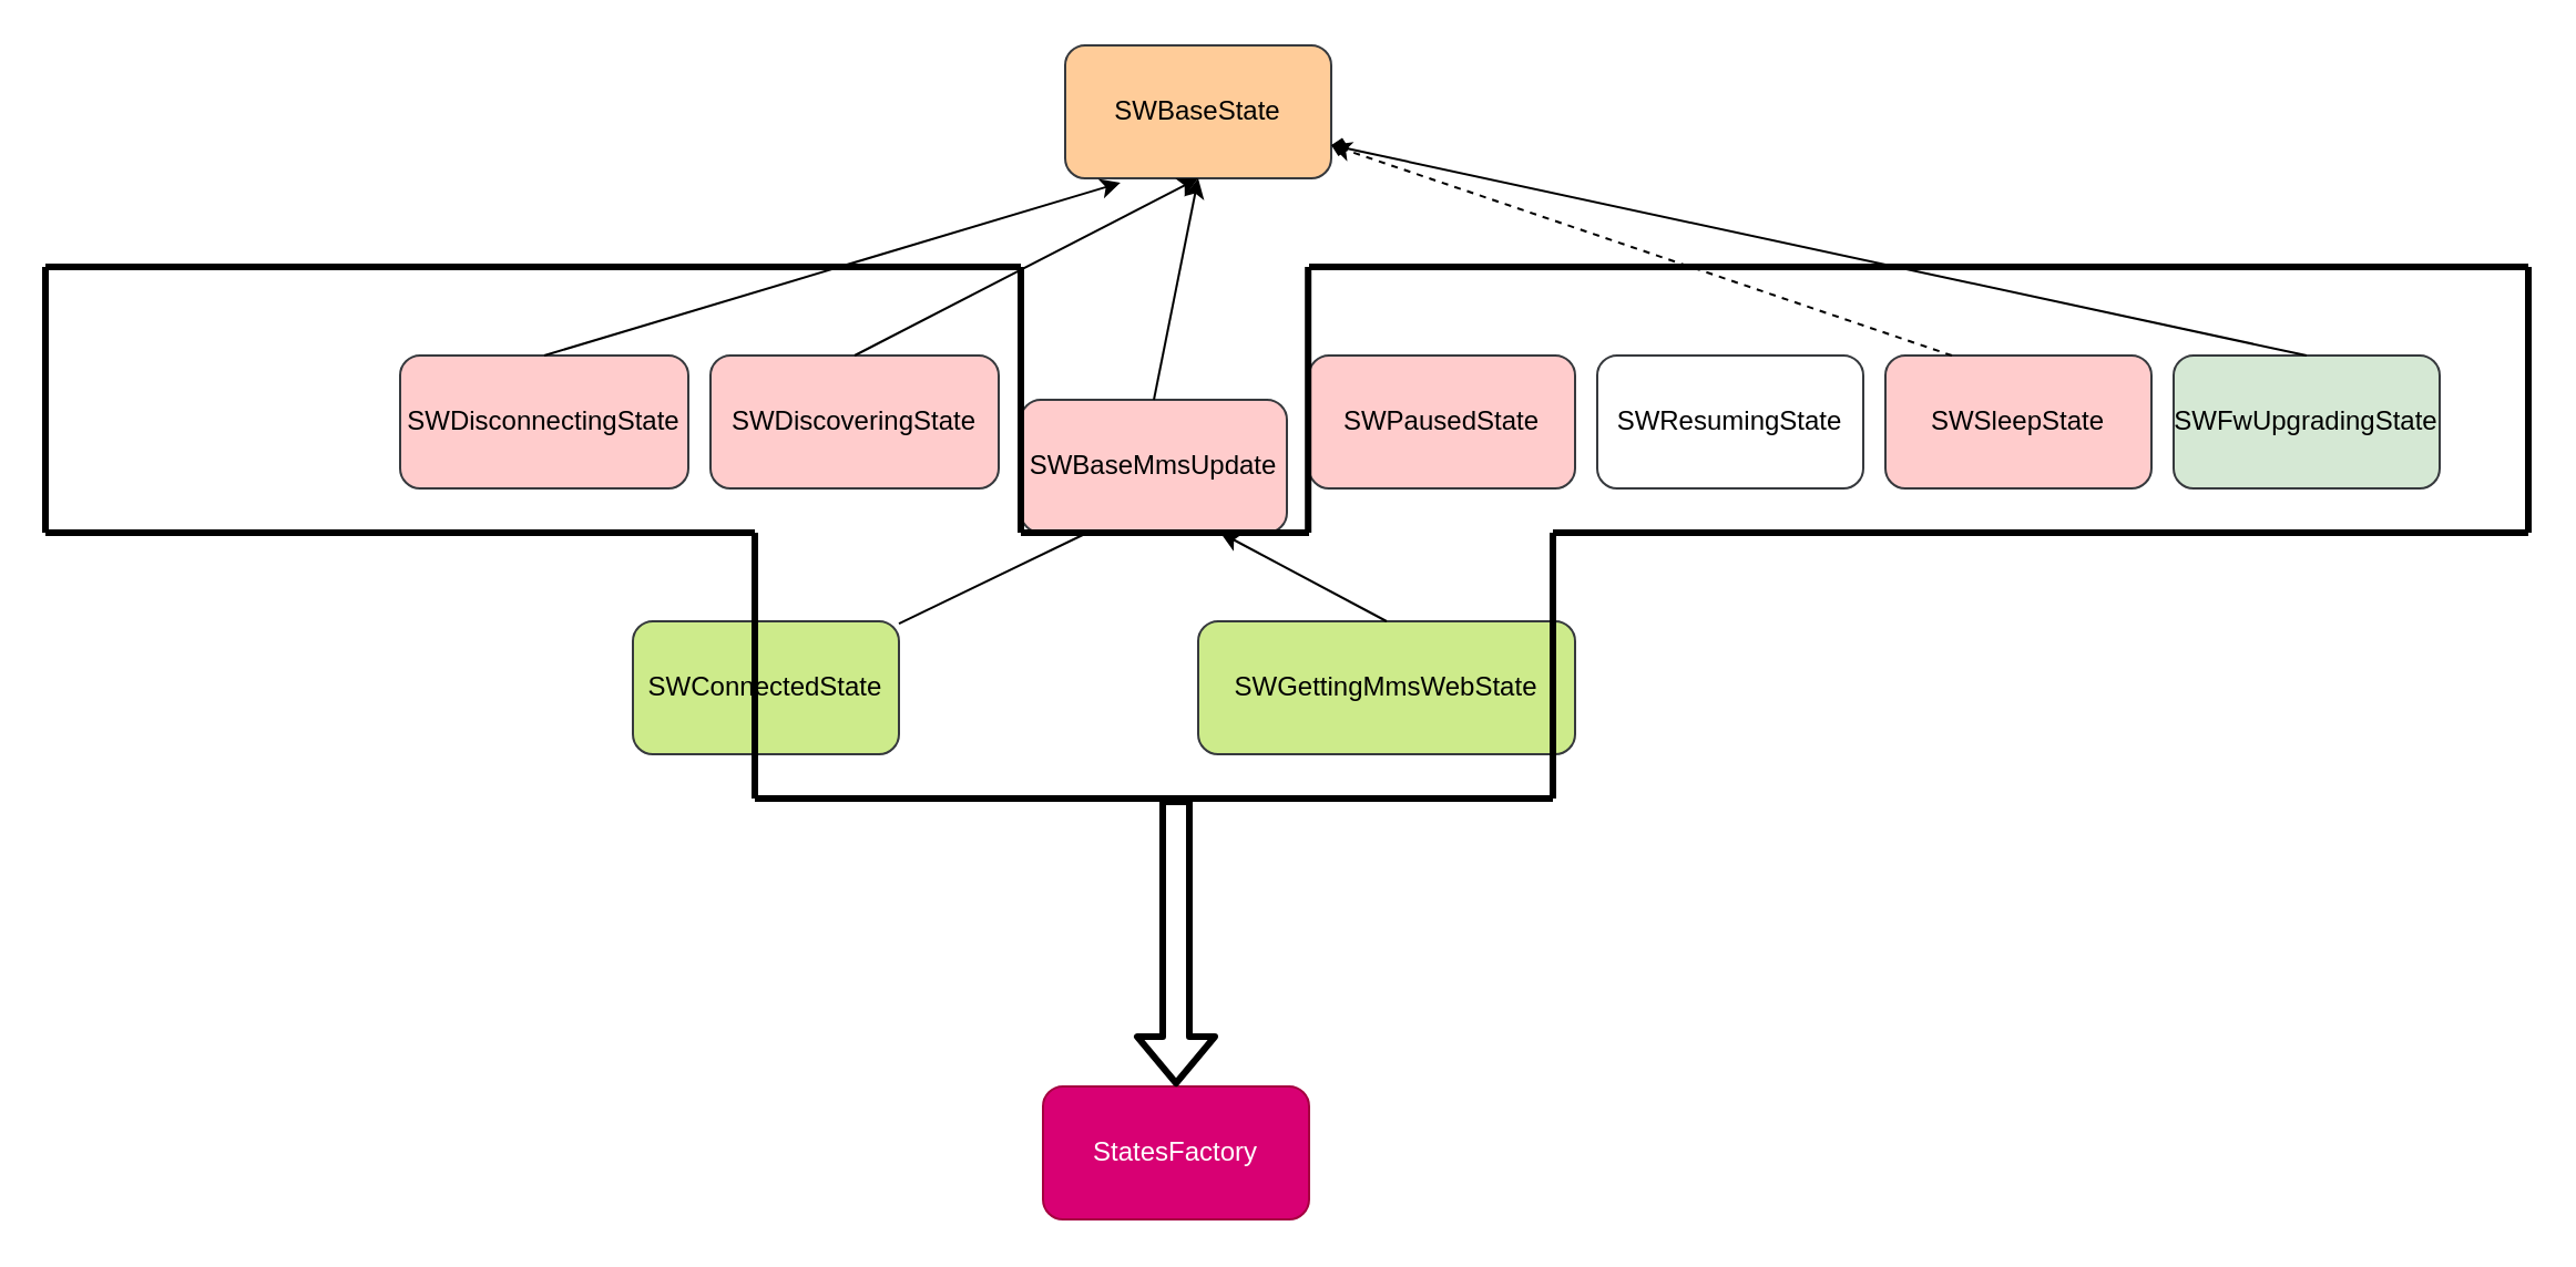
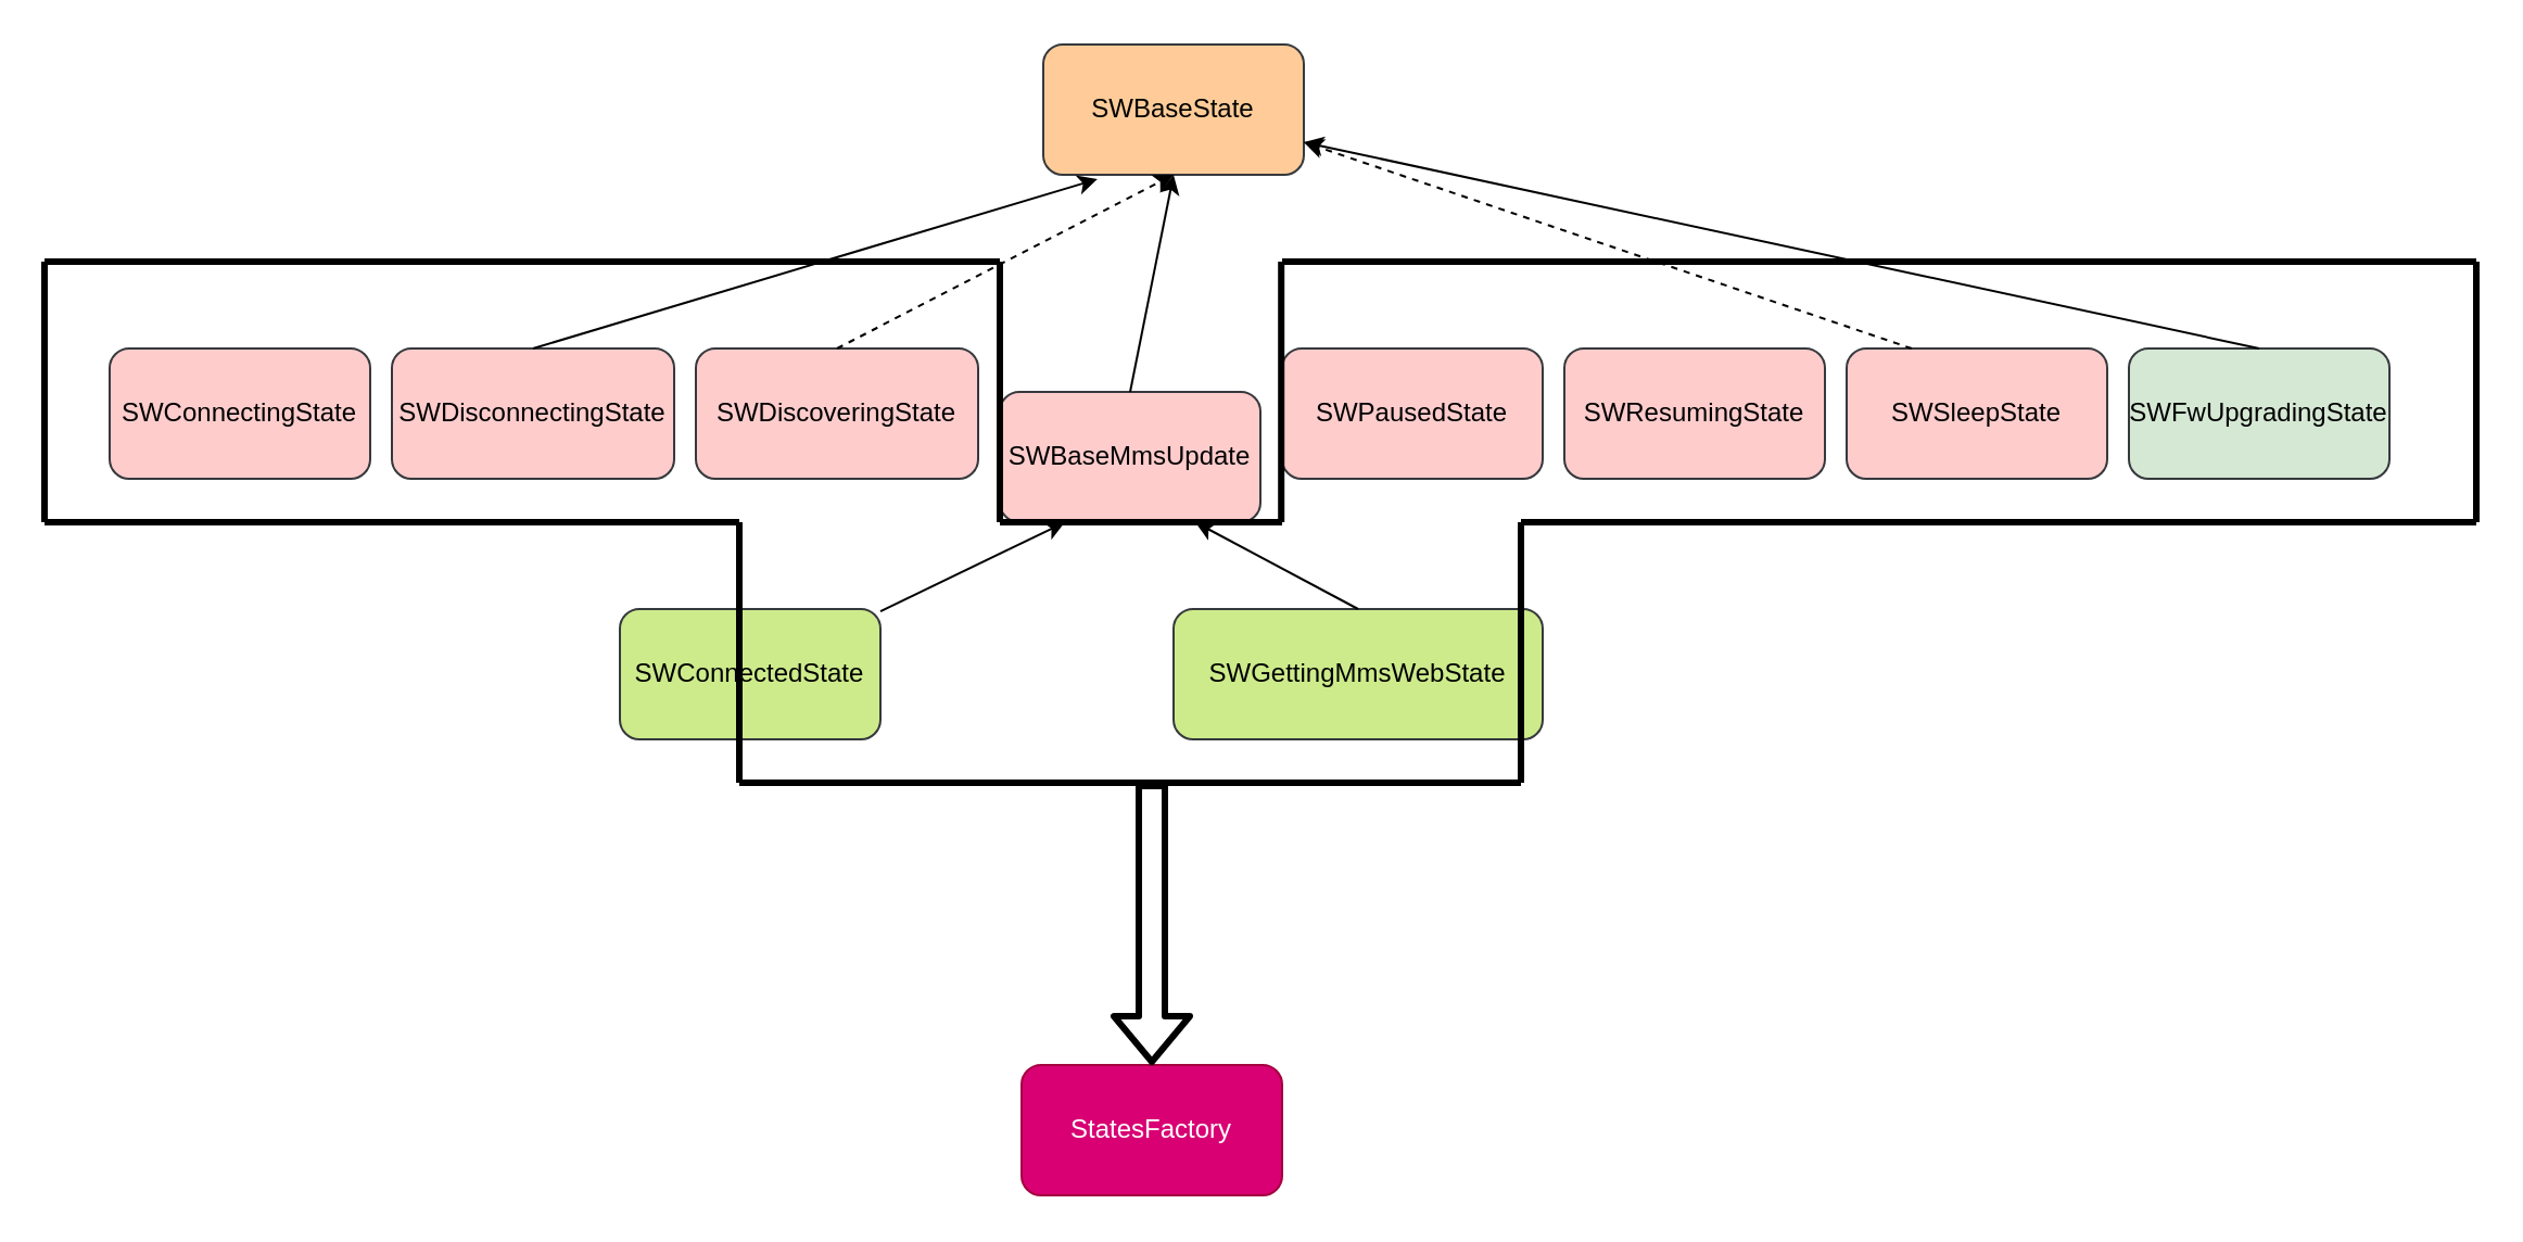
  <mxCell id="0" />
  <mxCell id="1" parent="0" />
  <mxCell id="2" value="SWBaseState" style="rounded=1;whiteSpace=wrap;html=1;fillColor=#ffcc99;strokeColor=#36393d;" parent="1" vertex="1"><mxGeometry x="480" y="20" width="120" height="60" as="geometry" /></mxCell>
  <mxCell id="3" value="SWBaseMmsUpdate" style="rounded=1;whiteSpace=wrap;html=1;fillColor=#ffcccc;strokeColor=#36393d;" parent="1" vertex="1"><mxGeometry x="460" y="180" width="120" height="60" as="geometry" /></mxCell>
  <mxCell id="4" value="SWConnectedState" style="rounded=1;whiteSpace=wrap;html=1;fillColor=#cdeb8b;strokeColor=#36393d;" parent="1" vertex="1"><mxGeometry x="285" y="280" width="120" height="60" as="geometry" /></mxCell>
  <mxCell id="5" value="" style="endArrow=classic;html=1;entryX=0.5;entryY=1;entryDx=0;entryDy=0;exitX=0.5;exitY=0;exitDx=0;exitDy=0;" parent="1" source="3" target="2" edge="1"><mxGeometry width="50" height="50" relative="1" as="geometry"><mxPoint x="60" y="220" as="sourcePoint" /><mxPoint x="110" y="170" as="targetPoint" /></mxGeometry></mxCell>
- <mxCell id="6" value="" style="endArrow=none;html=1;entryX=0.25;entryY=1;entryDx=0;entryDy=0;" parent="1" source="4" target="3" edge="1"><mxGeometry width="50" height="50" relative="1" as="geometry"><mxPoint x="120" y="280" as="sourcePoint" /><mxPoint x="170" y="230" as="targetPoint" /></mxGeometry></mxCell>
+ <mxCell id="6" value="" style="endArrow=classic;html=1;entryX=0.25;entryY=1;entryDx=0;entryDy=0;" parent="1" source="4" target="3" edge="1"><mxGeometry width="50" height="50" relative="1" as="geometry"><mxPoint x="120" y="280" as="sourcePoint" /><mxPoint x="170" y="230" as="targetPoint" /></mxGeometry></mxCell>
+ <mxCell id="7" value="SWConnectingState" style="rounded=1;whiteSpace=wrap;html=1;fillColor=#ffcccc;strokeColor=#36393d;" parent="1" vertex="1"><mxGeometry x="50" y="160" width="120" height="60" as="geometry" /></mxCell>
  <mxCell id="8" value="SWDisconnectingState" style="rounded=1;whiteSpace=wrap;html=1;fillColor=#ffcccc;strokeColor=#36393d;" parent="1" vertex="1"><mxGeometry x="180" y="160" width="130" height="60" as="geometry" /></mxCell>
  <mxCell id="9" value="" style="endArrow=classic;html=1;exitX=0.5;exitY=0;exitDx=0;exitDy=0;entryX=0.208;entryY=1.033;entryDx=0;entryDy=0;entryPerimeter=0;" parent="1" source="8" target="2" edge="1"><mxGeometry width="50" height="50" relative="1" as="geometry"><mxPoint x="170" y="110" as="sourcePoint" /><mxPoint x="320" y="100" as="targetPoint" /></mxGeometry></mxCell>
  <mxCell id="10" value="SWDiscoveringState" style="rounded=1;whiteSpace=wrap;html=1;fillColor=#ffcccc;strokeColor=#36393d;" parent="1" vertex="1"><mxGeometry x="320" y="160" width="130" height="60" as="geometry" /></mxCell>
- <mxCell id="11" value="" style="endArrow=classic;html=1;entryX=0.5;entryY=1;entryDx=0;entryDy=0;exitX=0.5;exitY=0;exitDx=0;exitDy=0;" parent="1" source="10" target="2" edge="1"><mxGeometry width="50" height="50" relative="1" as="geometry"><mxPoint x="60" y="340" as="sourcePoint" /><mxPoint x="110" y="290" as="targetPoint" /></mxGeometry></mxCell>
+ <mxCell id="11" value="" style="endArrow=classic;html=1;entryX=0.5;entryY=1;entryDx=0;entryDy=0;exitX=0.5;exitY=0;exitDx=0;exitDy=0;dashed=1;" parent="1" source="10" target="2" edge="1"><mxGeometry width="50" height="50" relative="1" as="geometry"><mxPoint x="60" y="340" as="sourcePoint" /><mxPoint x="110" y="290" as="targetPoint" /></mxGeometry></mxCell>
  <mxCell id="12" value="SWGettingMmsWebState" style="rounded=1;whiteSpace=wrap;html=1;fillColor=#cdeb8b;strokeColor=#36393d;" parent="1" vertex="1"><mxGeometry x="540" y="280" width="170" height="60" as="geometry" /></mxCell>
  <mxCell id="13" value="" style="endArrow=classic;html=1;entryX=0.75;entryY=1;entryDx=0;entryDy=0;exitX=0.5;exitY=0;exitDx=0;exitDy=0;" parent="1" source="12" target="3" edge="1"><mxGeometry width="50" height="50" relative="1" as="geometry"><mxPoint x="560" y="490" as="sourcePoint" /><mxPoint x="610" y="440" as="targetPoint" /></mxGeometry></mxCell>
  <mxCell id="14" value="SWPausedState" style="rounded=1;whiteSpace=wrap;html=1;fillColor=#ffcccc;strokeColor=#36393d;" parent="1" vertex="1"><mxGeometry x="590" y="160" width="120" height="60" as="geometry" /></mxCell>
- <mxCell id="15" value="SWResumingState" style="rounded=1;whiteSpace=wrap;html=1;fillColor=#ffffff;strokeColor=#36393d;" parent="1" vertex="1"><mxGeometry x="720" y="160" width="120" height="60" as="geometry" /></mxCell>
+ <mxCell id="15" value="SWResumingState" style="rounded=1;whiteSpace=wrap;html=1;fillColor=#ffcccc;strokeColor=#36393d;" parent="1" vertex="1"><mxGeometry x="720" y="160" width="120" height="60" as="geometry" /></mxCell>
  <mxCell id="16" value="SWSleepState" style="rounded=1;whiteSpace=wrap;html=1;fillColor=#ffcccc;strokeColor=#36393d;" parent="1" vertex="1"><mxGeometry x="850" y="160" width="120" height="60" as="geometry" /></mxCell>
  <mxCell id="17" value="" style="endArrow=classic;html=1;exitX=0.25;exitY=0;exitDx=0;exitDy=0;entryX=1;entryY=0.75;entryDx=0;entryDy=0;dashed=1;" parent="1" source="16" target="2" edge="1"><mxGeometry width="50" height="50" relative="1" as="geometry"><mxPoint x="830" y="110" as="sourcePoint" /><mxPoint x="880" y="60" as="targetPoint" /></mxGeometry></mxCell>
  <mxCell id="18" value="SWFwUpgradingState" style="rounded=1;whiteSpace=wrap;html=1;fillColor=#d5e8d4;strokeColor=#36393d;" parent="1" vertex="1"><mxGeometry x="980" y="160" width="120" height="60" as="geometry" /></mxCell>
- <mxCell id="19" value="" style="endArrow=diamond;html=1;entryX=1;entryY=0.75;entryDx=0;entryDy=0;exitX=0.5;exitY=0;exitDx=0;exitDy=0;" parent="1" source="18" target="2" edge="1"><mxGeometry width="50" height="50" relative="1" as="geometry"><mxPoint x="780" y="60" as="sourcePoint" /><mxPoint x="830" y="10" as="targetPoint" /></mxGeometry></mxCell>
+ <mxCell id="19" value="" style="endArrow=classic;html=1;entryX=1;entryY=0.75;entryDx=0;entryDy=0;exitX=0.5;exitY=0;exitDx=0;exitDy=0;" parent="1" source="18" target="2" edge="1"><mxGeometry width="50" height="50" relative="1" as="geometry"><mxPoint x="780" y="60" as="sourcePoint" /><mxPoint x="830" y="10" as="targetPoint" /></mxGeometry></mxCell>
  <mxCell id="20" value="StatesFactory" style="rounded=1;whiteSpace=wrap;html=1;fillColor=#d80073;strokeColor=#A50040;fontColor=#ffffff;" parent="1" vertex="1"><mxGeometry x="470" y="490" width="120" height="60" as="geometry" /></mxCell>
  <mxCell id="21" value="" style="endArrow=none;html=1;strokeWidth=3;" parent="1" edge="1"><mxGeometry width="50" height="50" relative="1" as="geometry"><mxPoint x="20" y="120" as="sourcePoint" /><mxPoint x="460" y="120" as="targetPoint" /></mxGeometry></mxCell>
  <mxCell id="22" value="" style="endArrow=none;html=1;strokeWidth=3;" parent="1" edge="1"><mxGeometry width="50" height="50" relative="1" as="geometry"><mxPoint x="20" y="120" as="sourcePoint" /><mxPoint x="20" y="240" as="targetPoint" /></mxGeometry></mxCell>
  <mxCell id="23" value="" style="endArrow=none;html=1;strokeWidth=3;" parent="1" edge="1"><mxGeometry width="50" height="50" relative="1" as="geometry"><mxPoint x="20" y="240" as="sourcePoint" /><mxPoint x="340" y="240" as="targetPoint" /></mxGeometry></mxCell>
  <mxCell id="24" value="" style="endArrow=none;html=1;strokeWidth=3;" parent="1" edge="1"><mxGeometry width="50" height="50" relative="1" as="geometry"><mxPoint x="340" y="240" as="sourcePoint" /><mxPoint x="340" y="360" as="targetPoint" /></mxGeometry></mxCell>
  <mxCell id="25" value="" style="endArrow=none;html=1;strokeWidth=3;" parent="1" edge="1"><mxGeometry width="50" height="50" relative="1" as="geometry"><mxPoint x="340" y="360" as="sourcePoint" /><mxPoint x="700" y="360" as="targetPoint" /></mxGeometry></mxCell>
  <mxCell id="26" value="" style="endArrow=none;html=1;strokeWidth=3;" parent="1" edge="1"><mxGeometry width="50" height="50" relative="1" as="geometry"><mxPoint x="700" y="240" as="sourcePoint" /><mxPoint x="700" y="360" as="targetPoint" /></mxGeometry></mxCell>
  <mxCell id="27" value="" style="endArrow=none;html=1;strokeWidth=3;" parent="1" edge="1"><mxGeometry width="50" height="50" relative="1" as="geometry"><mxPoint x="460" y="120" as="sourcePoint" /><mxPoint x="460" y="240" as="targetPoint" /></mxGeometry></mxCell>
  <mxCell id="28" value="" style="endArrow=none;html=1;strokeWidth=3;" parent="1" edge="1"><mxGeometry width="50" height="50" relative="1" as="geometry"><mxPoint x="460" y="240" as="sourcePoint" /><mxPoint x="590" y="240" as="targetPoint" /></mxGeometry></mxCell>
  <mxCell id="29" value="" style="endArrow=none;html=1;strokeWidth=3;" parent="1" edge="1"><mxGeometry width="50" height="50" relative="1" as="geometry"><mxPoint x="589.6" y="120" as="sourcePoint" /><mxPoint x="589.6" y="240" as="targetPoint" /></mxGeometry></mxCell>
  <mxCell id="30" value="" style="endArrow=none;html=1;strokeWidth=3;" parent="1" edge="1"><mxGeometry width="50" height="50" relative="1" as="geometry"><mxPoint x="590" y="120" as="sourcePoint" /><mxPoint x="1140" y="120" as="targetPoint" /></mxGeometry></mxCell>
  <mxCell id="31" value="" style="endArrow=none;html=1;strokeWidth=3;" parent="1" edge="1"><mxGeometry width="50" height="50" relative="1" as="geometry"><mxPoint x="700" y="240" as="sourcePoint" /><mxPoint x="1140" y="240" as="targetPoint" /></mxGeometry></mxCell>
  <mxCell id="32" value="" style="endArrow=none;html=1;strokeWidth=3;" parent="1" edge="1"><mxGeometry width="50" height="50" relative="1" as="geometry"><mxPoint x="1140" y="120" as="sourcePoint" /><mxPoint x="1140" y="240" as="targetPoint" /></mxGeometry></mxCell>
  <mxCell id="33" value="" style="shape=flexArrow;endArrow=classic;html=1;strokeWidth=3;entryX=0.5;entryY=0;entryDx=0;entryDy=0;" parent="1" target="20" edge="1"><mxGeometry width="50" height="50" relative="1" as="geometry"><mxPoint x="530" y="360" as="sourcePoint" /><mxPoint x="460" y="420" as="targetPoint" /></mxGeometry></mxCell>
